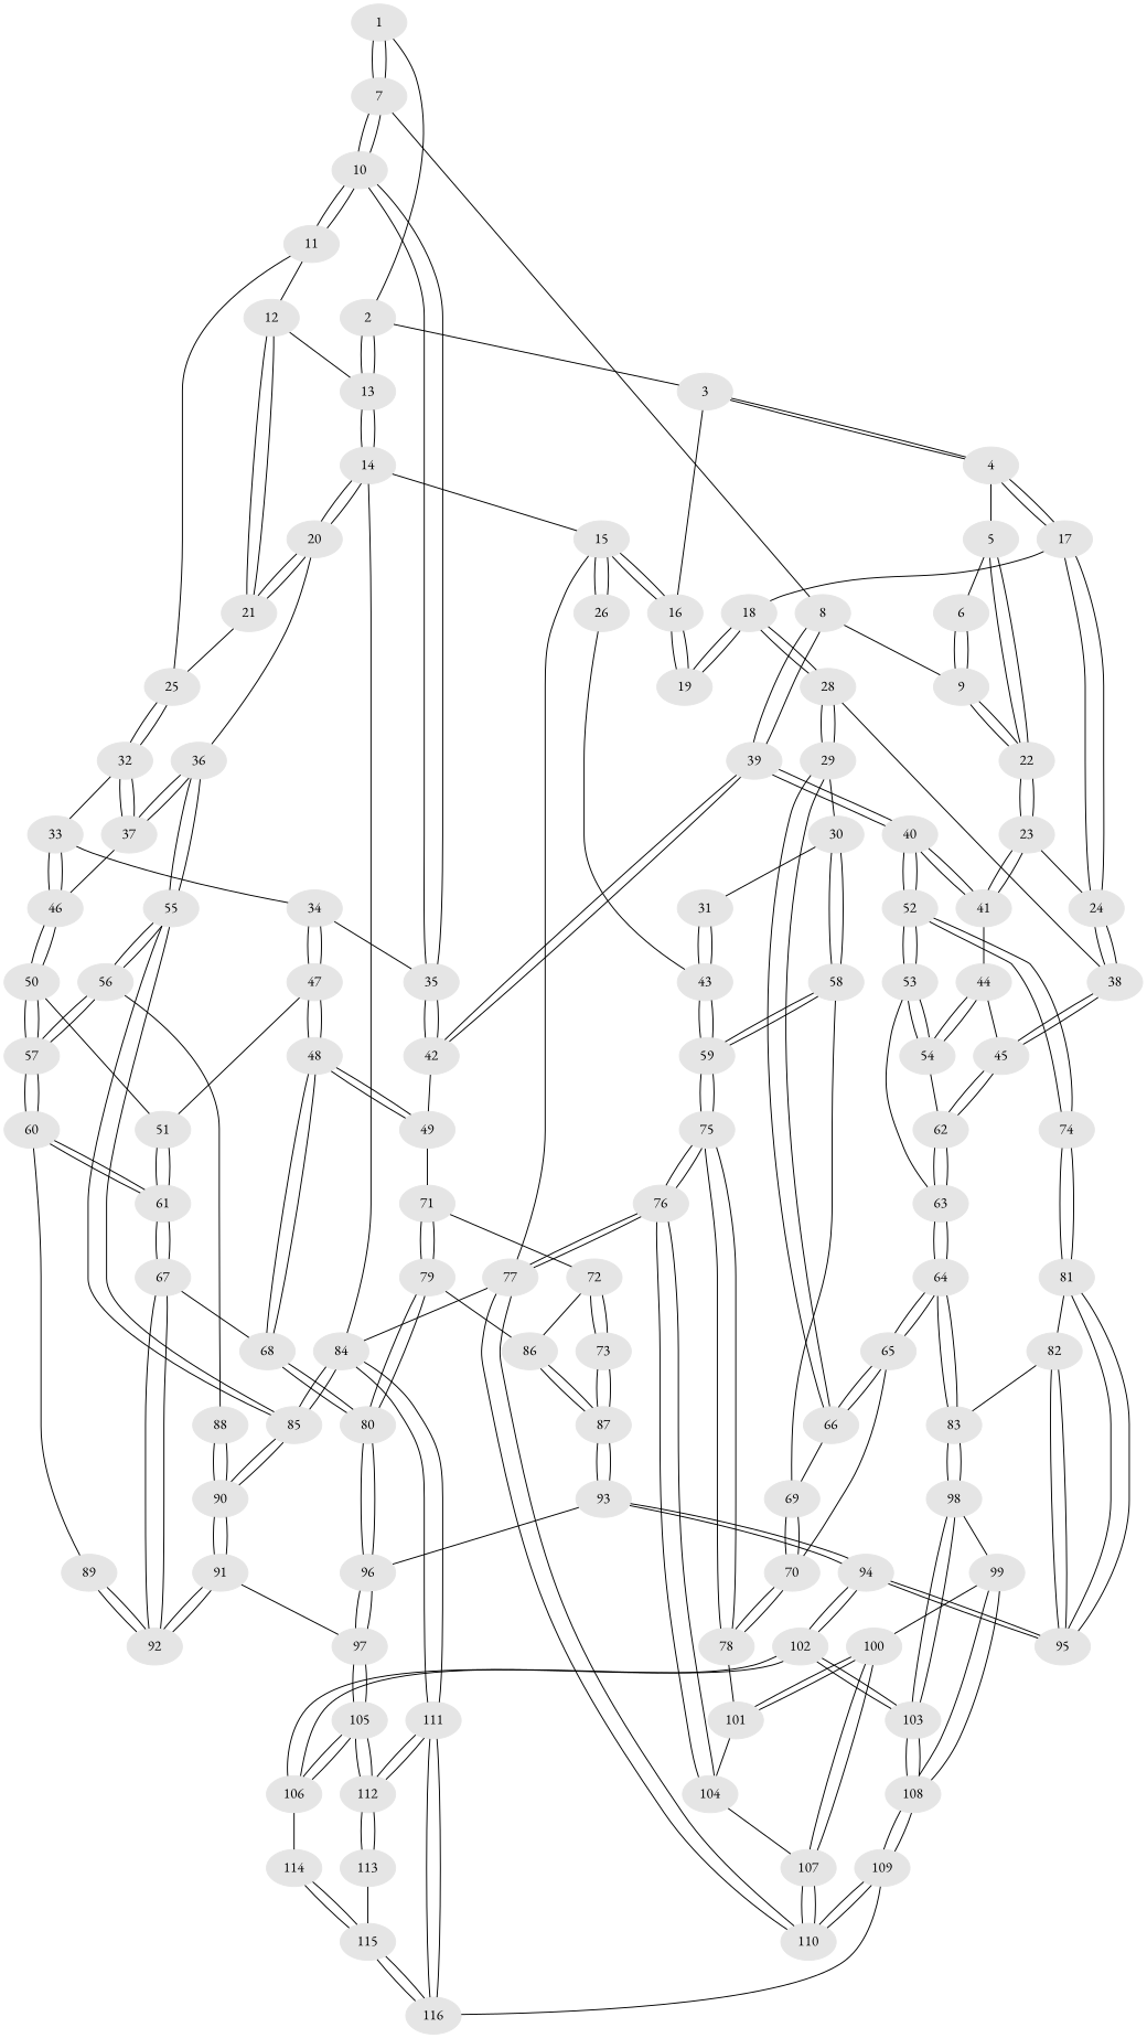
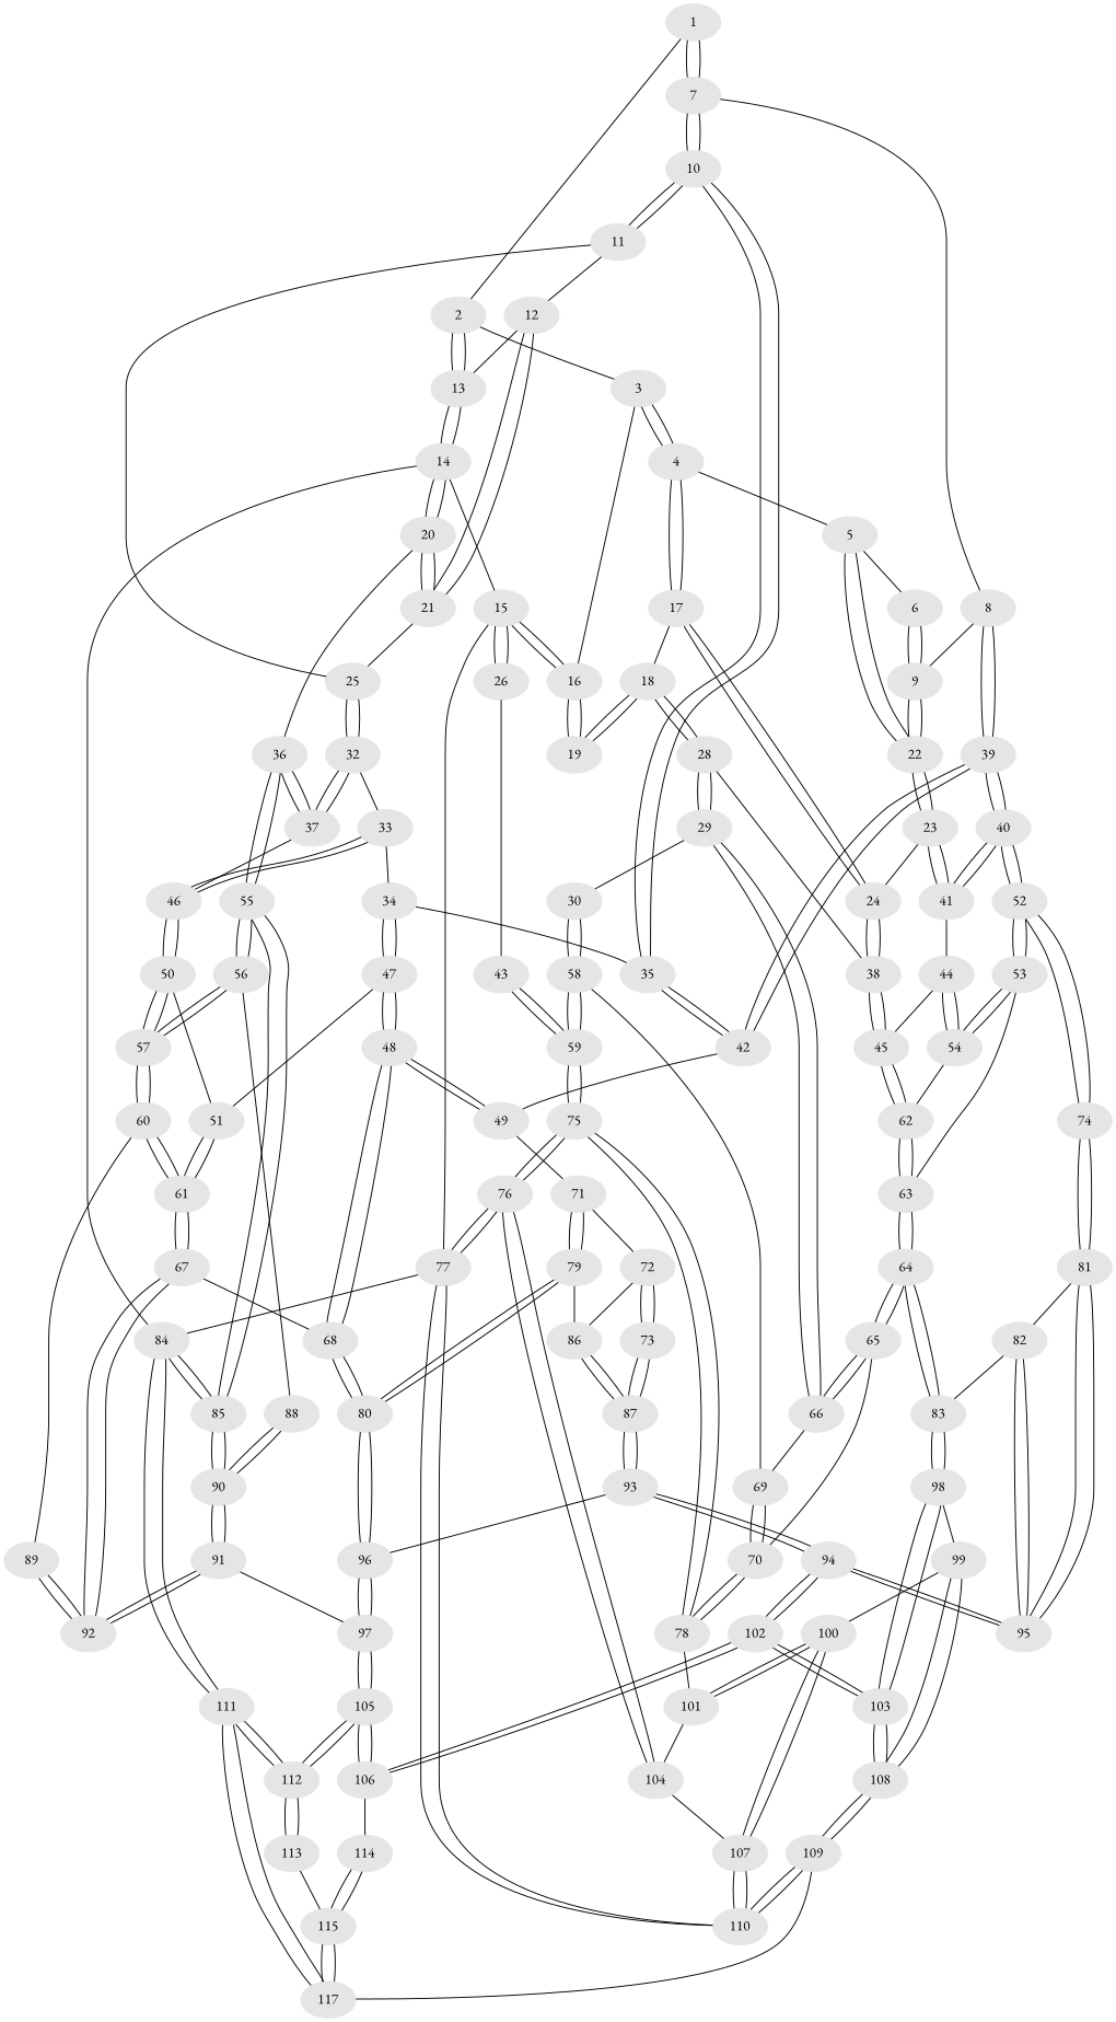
  graph {
    fontname="EB Garamond"
    node [color=gray90 fontname="EB Garamond" style=filled]
    edge [fontname="EB Garamond"]
    1
    2
    7
    3
    13
    8
    10
    4
    16
    14
    5
    17
    19
    6
    22
    18
    24
    9
    23
    39
    11
    35
    42
    40
    12
    25
    21
    32
    15
    20
    84
    26
    77
    36
    85
    111
    43
    110
    28
    38
    29
    37
    55
    41
    44
    45
    33
    59
-   31
    30
    66
    58
    69
    34
    46
    47
    50
    48
    51
    49
    56
    62
    52
    53
    74
    54
    71
    75
    63
    57
    68
    61
    80
    72
    79
    60
    67
    81
    64
    88
    90
    89
    70
    78
    76
    92
    65
    83
    98
    96
    101
    73
    86
    87
    93
    82
    95
    104
    107
    97
    99
    103
    112
-   116
+   116 [label=117]
    91
    94
    105
    102
    106
    100
    108
    109
    114
    113
    115
    1 -- 2
    1 -- 7
    1 -- 7
    2 -- 3
    2 -- 13
    2 -- 13
    7 -- 8
    7 -- 10
    7 -- 10
    3 -- 4
    3 -- 4
    3 -- 16
    13 -- 14
    13 -- 14
    8 -- 9
    8 -- 39
    8 -- 39
    10 -- 11
    10 -- 11
    10 -- 35
    10 -- 35
    4 -- 5
    4 -- 17
    4 -- 17
    16 -- 19
    16 -- 19
    14 -- 15
    14 -- 20
    14 -- 20
    14 -- 84
    5 -- 6
    5 -- 22
    5 -- 22
    17 -- 18
    17 -- 24
    17 -- 24
    6 -- 9
    6 -- 9
    22 -- 23
    22 -- 23
    18 -- 19
    18 -- 19
    18 -- 28
    18 -- 28
    24 -- 38
    24 -- 38
    9 -- 22
    9 -- 22
    23 -- 24
    23 -- 41
    23 -- 41
    39 -- 42
    39 -- 42
    39 -- 40
    39 -- 40
    11 -- 12
    11 -- 25
    35 -- 42
    35 -- 42
    42 -- 49
    40 -- 41
    40 -- 41
    40 -- 52
    40 -- 52
    12 -- 13
    12 -- 21
    12 -- 21
    25 -- 32
    25 -- 32
    21 -- 25
    32 -- 37
    32 -- 37
    32 -- 33
    15 -- 16
    15 -- 16
    15 -- 26
    15 -- 26
    15 -- 77
    20 -- 21
    20 -- 21
    20 -- 36
    84 -- 85
    84 -- 85
    84 -- 111
    84 -- 111
    26 -- 43
    77 -- 84
    77 -- 110
    77 -- 110
    36 -- 37
    36 -- 37
    36 -- 55
    36 -- 55
    85 -- 90
    85 -- 90
    111 -- 112
    111 -- 112
    111 -- 116
    111 -- 116
    43 -- 59
    43 -- 59
    28 -- 38
    28 -- 29
    28 -- 29
    38 -- 45
    38 -- 45
    29 -- 30
    29 -- 66
    29 -- 66
    37 -- 46
    55 -- 85
    55 -- 85
    55 -- 56
    55 -- 56
    41 -- 44
    44 -- 45
    44 -- 54
    44 -- 54
    45 -- 62
    45 -- 62
    33 -- 34
    33 -- 46
    33 -- 46
    59 -- 75
    59 -- 75
-   31 -- 43
-   31 -- 43
-   30 -- 31
    30 -- 58
    30 -- 58
    66 -- 69
    58 -- 59
    58 -- 59
    58 -- 69
    69 -- 70
    69 -- 70
    34 -- 35
    34 -- 47
    34 -- 47
    46 -- 50
    46 -- 50
    47 -- 48
    47 -- 48
    47 -- 51
    50 -- 51
    50 -- 57
    50 -- 57
    48 -- 49
    48 -- 49
    48 -- 68
    48 -- 68
    51 -- 61
    51 -- 61
    49 -- 71
    56 -- 57
    56 -- 57
    56 -- 88
    62 -- 63
    62 -- 63
    52 -- 53
    52 -- 53
    52 -- 74
    52 -- 74
    53 -- 54
    53 -- 54
    53 -- 63
    74 -- 81
    74 -- 81
    54 -- 62
    71 -- 72
    71 -- 79
    71 -- 79
    75 -- 78
    75 -- 78
    75 -- 76
    75 -- 76
    63 -- 64
    63 -- 64
    57 -- 60
    57 -- 60
    68 -- 80
    68 -- 80
    61 -- 67
    61 -- 67
    80 -- 96
    80 -- 96
    72 -- 73
    72 -- 73
    72 -- 86
    79 -- 80
    79 -- 80
    79 -- 86
    60 -- 61
    60 -- 61
    60 -- 89
    67 -- 68
    67 -- 92
    67 -- 92
    81 -- 82
    81 -- 95
    81 -- 95
    64 -- 65
    64 -- 65
    64 -- 83
    64 -- 83
    88 -- 90
    88 -- 90
    90 -- 91
    90 -- 91
    89 -- 92
    89 -- 92
    70 -- 78
    70 -- 78
    78 -- 101
    76 -- 77
    76 -- 77
    76 -- 104
    76 -- 104
    65 -- 66
    65 -- 66
    65 -- 70
    83 -- 98
    83 -- 98
    98 -- 99
    98 -- 103
    98 -- 103
    96 -- 97
    96 -- 97
    101 -- 104
    73 -- 87
    73 -- 87
    86 -- 87
    86 -- 87
    87 -- 93
    87 -- 93
    93 -- 96
    93 -- 94
    93 -- 94
    82 -- 83
    82 -- 95
    82 -- 95
    104 -- 107
    107 -- 110
    107 -- 110
    97 -- 105
    97 -- 105
    99 -- 100
    99 -- 108
    99 -- 108
    103 -- 108
    103 -- 108
    112 -- 113
    112 -- 113
    91 -- 92
    91 -- 92
    91 -- 97
    94 -- 95
    94 -- 95
    94 -- 102
    94 -- 102
    105 -- 112
    105 -- 112
    105 -- 106
    105 -- 106
    102 -- 103
    102 -- 103
    102 -- 106
    102 -- 106
    106 -- 114
    100 -- 101
    100 -- 101
    100 -- 107
    100 -- 107
    108 -- 109
    108 -- 109
    109 -- 110
    109 -- 110
    109 -- 116
    114 -- 115
    114 -- 115
    113 -- 115
    115 -- 116
    115 -- 116
  }
